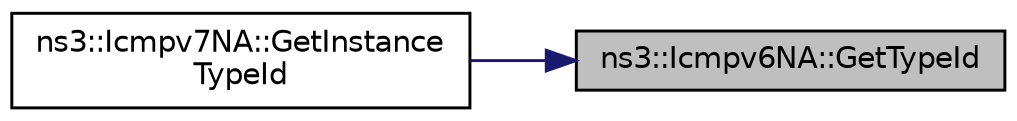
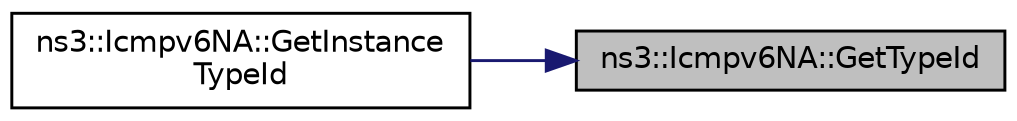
  digraph {
    rankdir=RL
    fontname="DejaVu Sans"
    node [color=black fontname="DejaVu Sans" fontsize=10 shape=record style=filled]
    n1 [fillcolor=grey75 fontcolor=black height=0.2 label="ns3::Icmpv6NA::GetTypeId" width=0.4]
-   n2 [fillcolor=white height=0.2 label="ns3::Icmpv7NA::GetInstance\lTypeId" width=0.4]
+   n2 [fillcolor=white height=0.2 label="ns3::Icmpv6NA::GetInstance\lTypeId" width=0.4]
    n1 -> n2 [color=midnightblue dir=back fontname="DejaVu Sans" fontsize=10 labelfontname=Helvetica labelfontsize=10 style=solid]
  }
